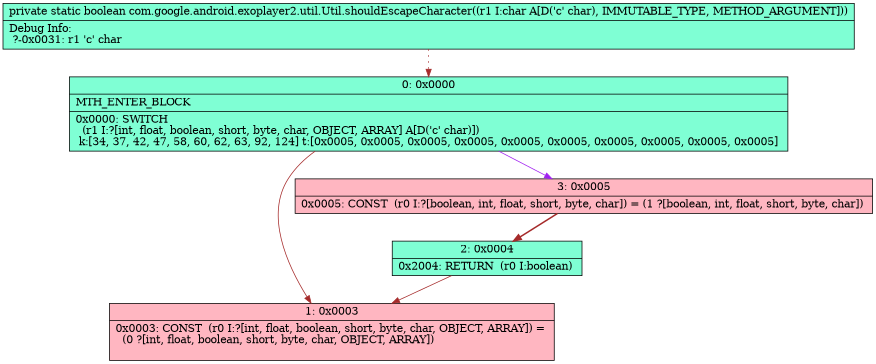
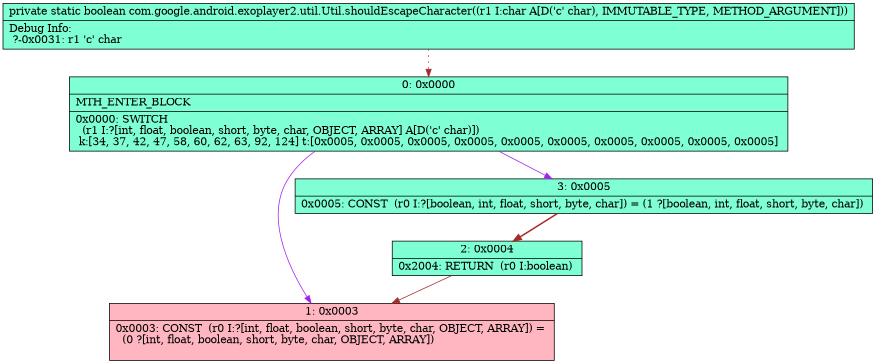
  digraph {
    node [fillcolor=aquamarine shape=record style=filled]
    edge [color=brown style=solid]
    n1 [label="{0\:\ 0x0000|MTH_ENTER_BLOCK\l|0x0000: SWITCH  \l  (r1 I:?[int, float, boolean, short, byte, char, OBJECT, ARRAY] A[D('c' char)])\l k:[34, 37, 42, 47, 58, 60, 62, 63, 92, 124] t:[0x0005, 0x0005, 0x0005, 0x0005, 0x0005, 0x0005, 0x0005, 0x0005, 0x0005, 0x0005] \l}"]
    n2 [fillcolor=lightpink label="{1\:\ 0x0003|0x0003: CONST  (r0 I:?[int, float, boolean, short, byte, char, OBJECT, ARRAY]) = \l  (0 ?[int, float, boolean, short, byte, char, OBJECT, ARRAY])\l \l}"]
-   n3 [fillcolor=lightpink label="{3\:\ 0x0005|0x0005: CONST  (r0 I:?[boolean, int, float, short, byte, char]) = (1 ?[boolean, int, float, short, byte, char]) \l}"]
+   n3 [label="{3\:\ 0x0005|0x0005: CONST  (r0 I:?[boolean, int, float, short, byte, char]) = (1 ?[boolean, int, float, short, byte, char]) \l}"]
    n4 [label="{2\:\ 0x0004|0x2004: RETURN  (r0 I:boolean) \l}"]
    n5 [label="{private static boolean com.google.android.exoplayer2.util.Util.shouldEscapeCharacter((r1 I:char A[D('c' char), IMMUTABLE_TYPE, METHOD_ARGUMENT]))  | Debug Info:\l  ?\-0x0031: r1 'c' char\l}"]
-   n1 -> n2
+   n1 -> n2 [color=purple]
    n1 -> n3 [color=purple]
    n3 -> n4 [style=bold]
    n4 -> n2
    n5 -> n1 [style=dotted]
  }
